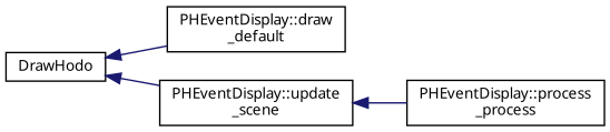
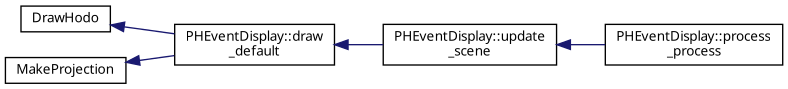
  digraph {
    fontname="Noto Sans"
    rankdir=LR
    node [color=black fontname="Noto Sans" fontsize=10 shape=record]
    edge [color=midnightblue dir=back fontname="Noto Sans" fontsize=10 labelfontname=FreeSans labelfontsize=10 style=solid]
    n1 [height=0.2 label=DrawHodo width=0.4]
    n2 [height=0.2 label="PHEventDisplay::draw\l_default" width=0.4]
+   n3 [height=0.2 label=MakeProjection width=0.4]
    n4 [height=0.2 label="PHEventDisplay::update\l_scene" width=0.4]
    n5 [height=0.2 label="PHEventDisplay::process\l_process" width=0.4]
    n1 -> n2
-   n1 -> n4
+   n2 -> n4
+   n3 -> n2
    n4 -> n5
  }
